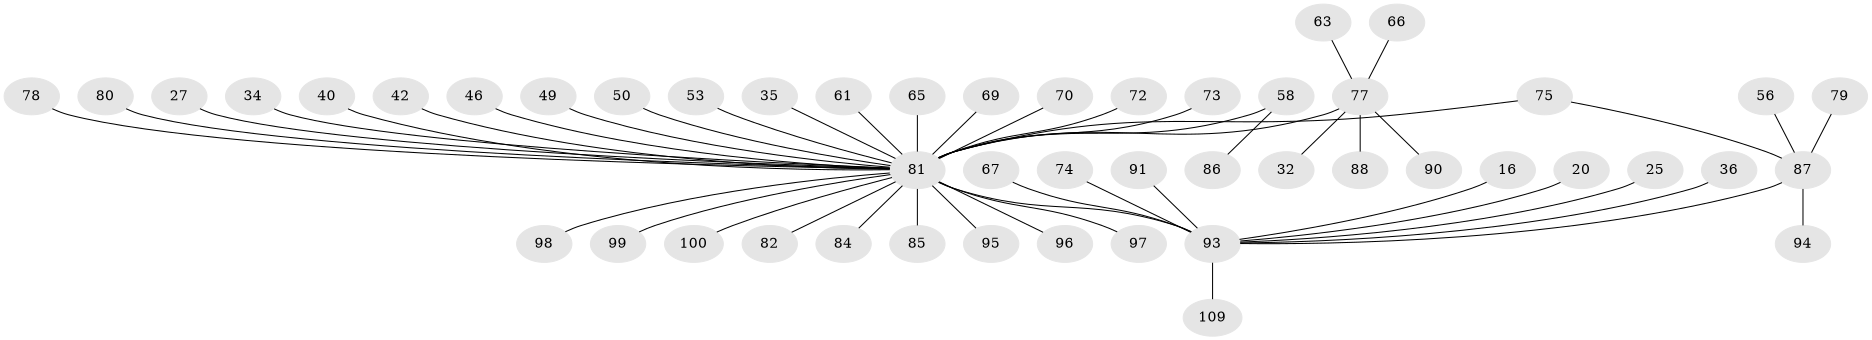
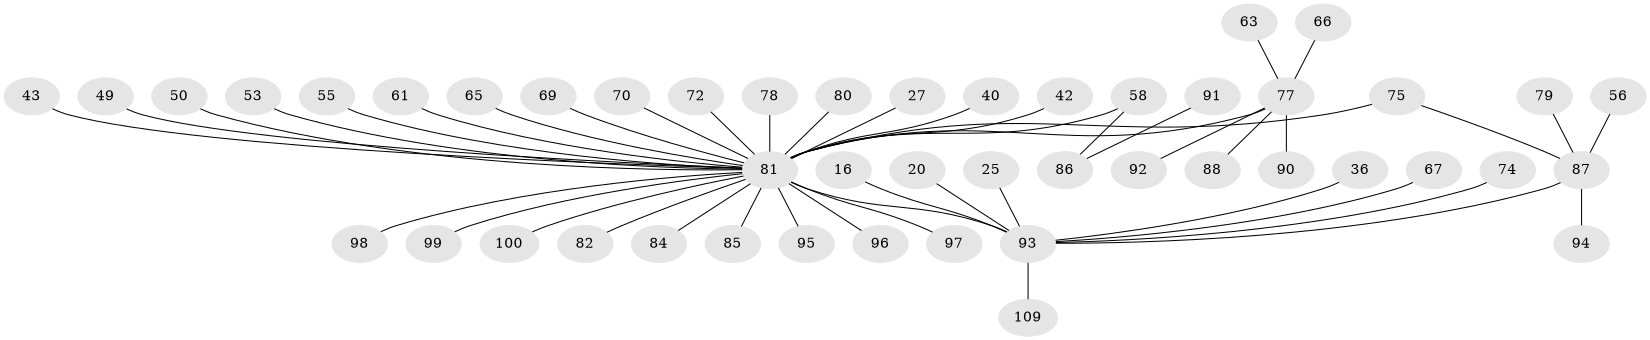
  graph {
    node [color=gray90 style=filled]
    93 [super="+59+62+89"]
    n2 [label=109]
    16
    20 [super="+17"]
    25
    81 [super="+51+31+6+14+33+5+7+8+10+23"]
    82
    84
    85
    95
    96
    97
    98 [super="+13"]
    99
    100
    27
-   34
    36
    40
    42
-   46
+   46 [label=43]
    49
    50
    53
-   55 [label=35]
+   55
    87 [super="+29+71+48"]
    94
    56
    58
    86 [super="+83"]
    61
    77 [super="+1+57"]
-   92 [label=32]
+   92
    88
    90
    63
    65 [super="+15+21"]
    66
    67
    69 [super="+39"]
    70 [super="+68"]
    72 [super="+64"]
-   73
    74
    75
    78
    79
    80
    91
    93 -- n2
    16 -- 93
    20 -- 93
    25 -- 93
    81 -- 93 [weight=8]
    81 -- 82
    81 -- 84
    81 -- 85
    81 -- 95
    81 -- 96
    81 -- 97
    81 -- 98
    81 -- 99
    81 -- 100
    27 -- 81
-   34 -- 81
    36 -- 93
    40 -- 81
    42 -- 81
    46 -- 81
    49 -- 81
    50 -- 81
    53 -- 81
    55 -- 81
    87 -- 93 [weight=5]
    87 -- 94
    56 -- 87
    58 -- 81
    58 -- 86
    61 -- 81
    77 -- 81 [weight=4]
    77 -- 92
    77 -- 88
    77 -- 90
    63 -- 77
    65 -- 81 [weight=2]
    66 -- 77
    67 -- 93
    69 -- 81
    70 -- 81
    72 -- 81 [weight=4]
-   73 -- 81
    74 -- 93
    75 -- 81
    75 -- 87
    78 -- 81
    79 -- 87
    80 -- 81
-   91 -- 93
+   91 -- 86
  }
